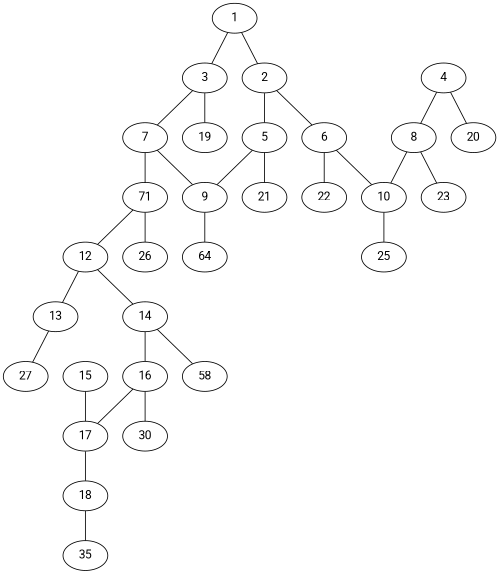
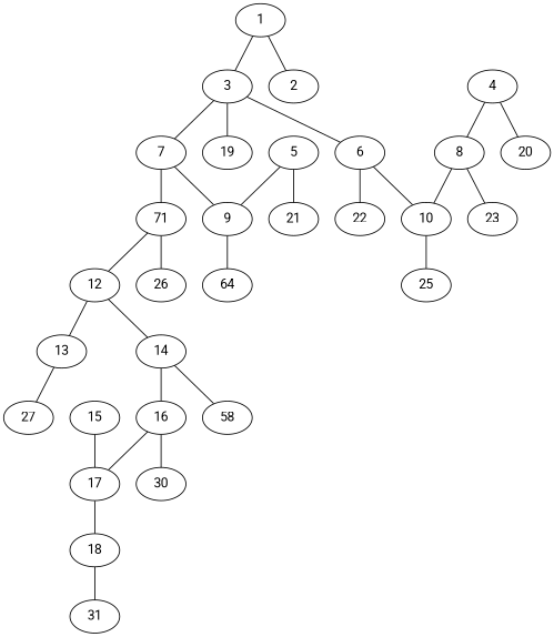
  graph {
    fontname=Roboto
    node [chem=C fontname=Roboto]
    edge [fontname=Roboto valence=1]
    1
    2
    3
    5
    6
    7
    19 [chem=H]
    4
    8
    20 [chem=H]
    9
    21 [chem=H]
    10
    22 [chem=H]
    n15 [chem=N label=71]
    23 [chem=H]
    n17 [chem=H label=64]
    25 [chem=H]
    12
    26 [chem=H]
    13
    14
    27 [chem=H]
    16
    n25 [chem=H label=58]
    15
    17
    30 [chem=H]
    18 [chem=O]
-   31 [chem=H label=35]
+   31 [chem=H]
    1 -- 2
    1 -- 3 [valence=2]
-   2 -- 5 [valence=2]
-   2 -- 6
+   3 -- 6
    3 -- 7
    3 -- 19
    5 -- 9
    5 -- 21
    6 -- 10 [valence=2]
    6 -- 22
    7 -- 9 [valence=2]
    7 -- n15
    4 -- 8 [valence=2]
    4 -- 20
    8 -- 10
    8 -- 23
    9 -- n17
    10 -- 25
    n15 -- 12
    n15 -- 26
    12 -- 13
    12 -- 14 [valence=2]
    13 -- 27
    14 -- 16
    14 -- n25
    16 -- 17 [valence=2]
    16 -- 30
    15 -- 17
    17 -- 18
    18 -- 31
  }
